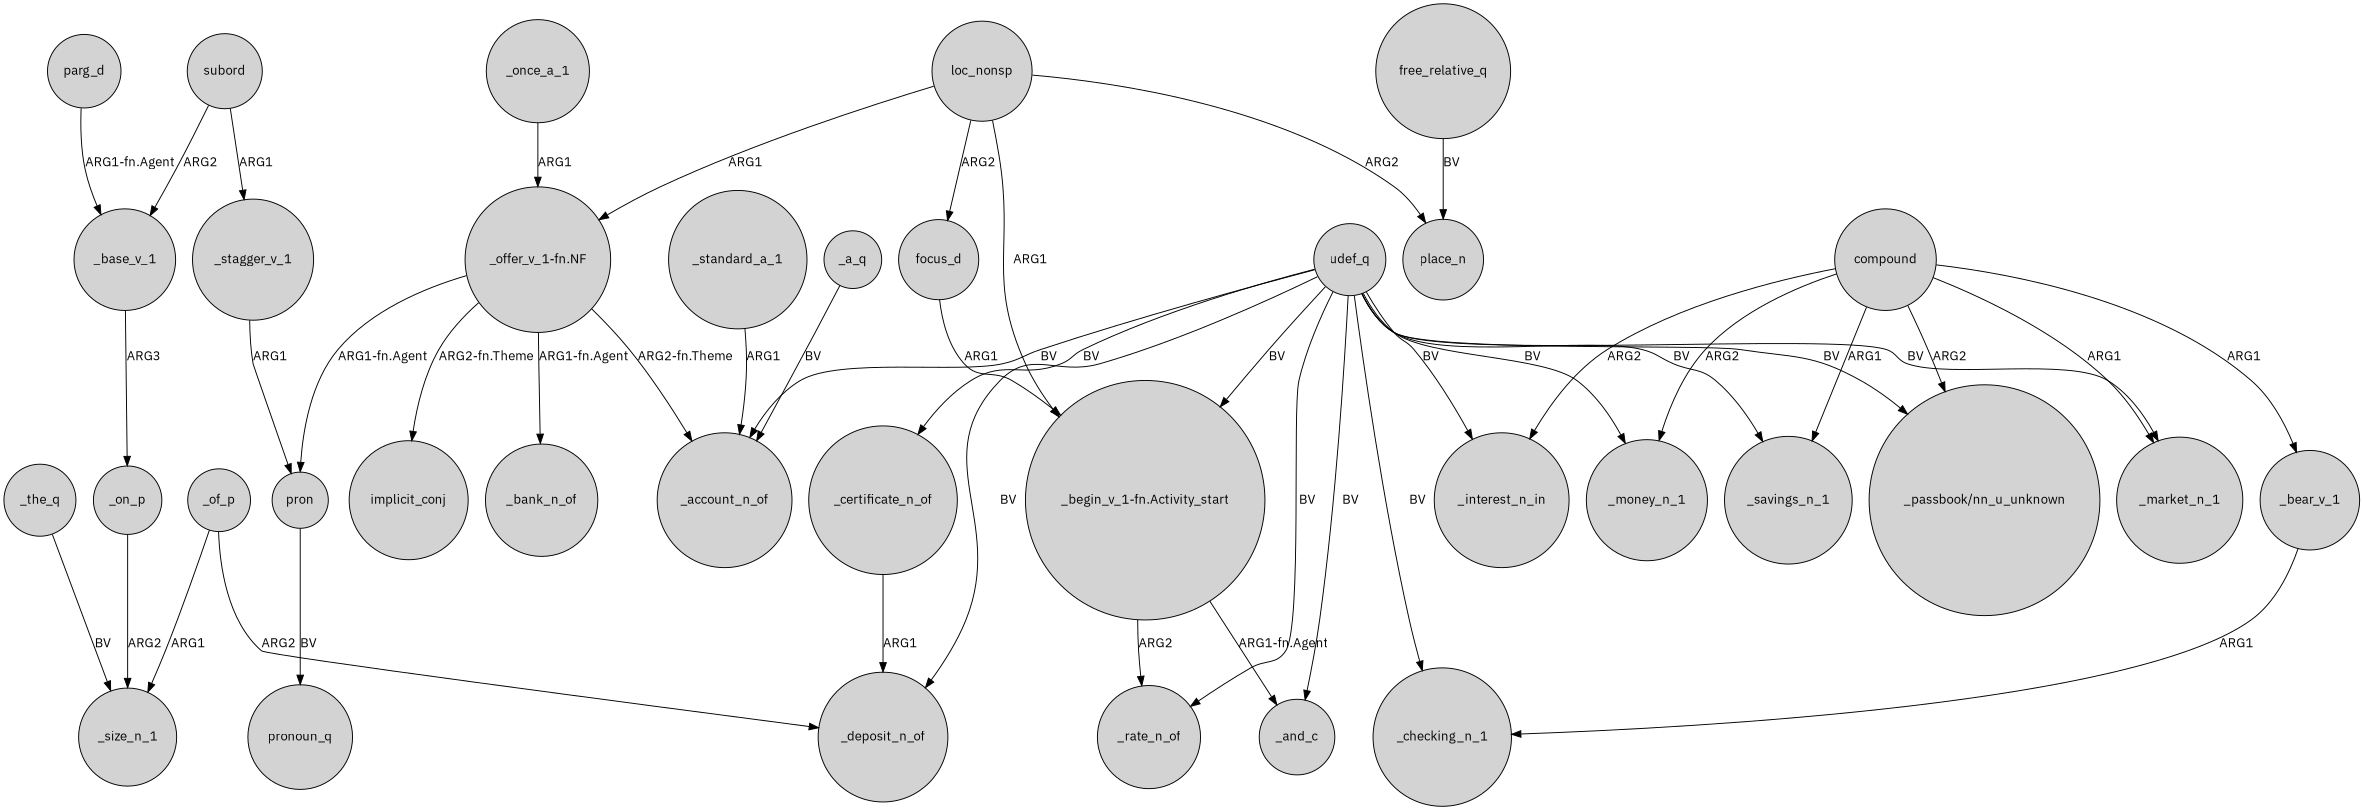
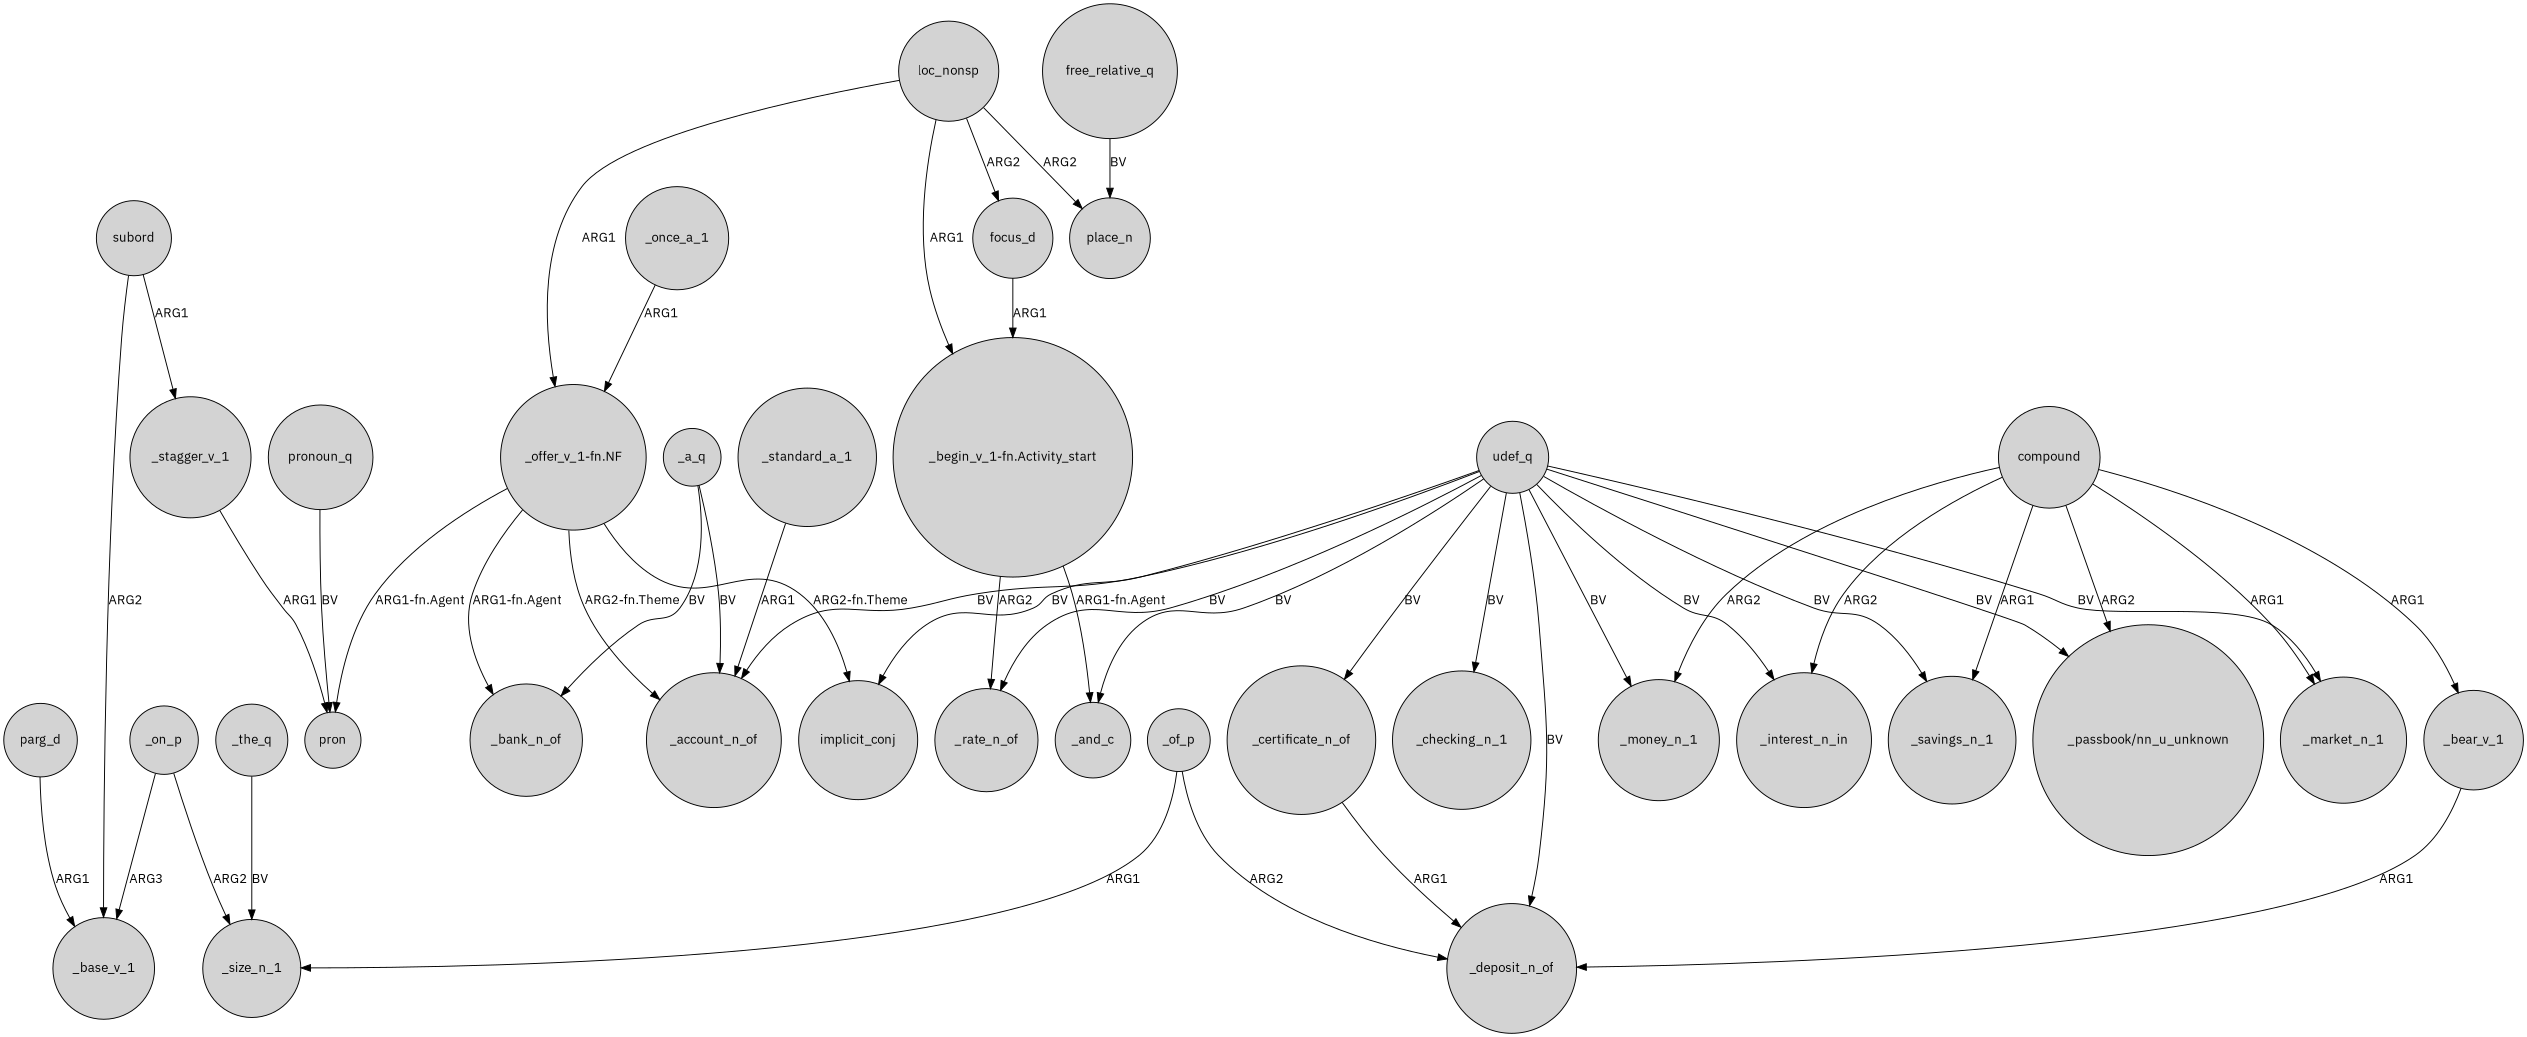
  digraph {
    fontname="IBM Plex Sans"
    node [fontname="IBM Plex Sans" shape=circle style=filled]
    edge [fontname="IBM Plex Sans"]
    subord
    _base_v_1
    _stagger_v_1
    _on_p
    pron
    _size_n_1
    focus_d
    "_begin_v_1-fn.Activity_start"
    loc_nonsp
    "_offer_v_1-fn.NF"
    place_n
    _rate_n_of
    _and_c
    implicit_conj
    _account_n_of
    _bank_n_of
    udef_q
    _money_n_1
    _certificate_n_of
    _savings_n_1
    _checking_n_1
    "_passbook/nn_u_unknown"
    _market_n_1
    _interest_n_in
    _deposit_n_of
    _the_q
    compound
    _bear_v_1
    _of_p
    _a_q
    pronoun_q
    _standard_a_1
    _once_a_1
    parg_d
    free_relative_q
    subord -> _base_v_1 [label=ARG2]
    subord -> _stagger_v_1 [label=ARG1]
-   _base_v_1 -> _on_p [label=ARG3]
+   _on_p -> _base_v_1 [label=ARG3]
    _stagger_v_1 -> pron [label=ARG1]
    _on_p -> _size_n_1 [label=ARG2]
    focus_d -> "_begin_v_1-fn.Activity_start" [label=ARG1]
    "_begin_v_1-fn.Activity_start" -> _rate_n_of [label=ARG2]
    "_begin_v_1-fn.Activity_start" -> _and_c [label="ARG1-fn.Agent"]
    loc_nonsp -> focus_d [label=ARG2]
    loc_nonsp -> "_begin_v_1-fn.Activity_start" [label=ARG1]
    loc_nonsp -> "_offer_v_1-fn.NF" [label=ARG1]
    loc_nonsp -> place_n [label=ARG2]
    "_offer_v_1-fn.NF" -> pron [label="ARG1-fn.Agent"]
    "_offer_v_1-fn.NF" -> implicit_conj [label="ARG2-fn.Theme"]
    "_offer_v_1-fn.NF" -> _account_n_of [label="ARG2-fn.Theme"]
    "_offer_v_1-fn.NF" -> _bank_n_of [label="ARG1-fn.Agent"]
    udef_q -> _rate_n_of [label=BV]
    udef_q -> _and_c [label=BV]
-   udef_q -> "_begin_v_1-fn.Activity_start" [label=BV]
+   udef_q -> implicit_conj [label=BV]
    udef_q -> _account_n_of [label=BV]
    udef_q -> _money_n_1 [label=BV]
    udef_q -> _certificate_n_of [label=BV]
    udef_q -> _savings_n_1 [label=BV]
    udef_q -> _checking_n_1 [label=BV]
    udef_q -> "_passbook/nn_u_unknown" [label=BV]
    udef_q -> _market_n_1 [label=BV]
    udef_q -> _interest_n_in [label=BV]
    udef_q -> _deposit_n_of [label=BV]
    _certificate_n_of -> _deposit_n_of [label=ARG1]
    _the_q -> _size_n_1 [label=BV]
    compound -> _money_n_1 [label=ARG2]
    compound -> _savings_n_1 [label=ARG1]
    compound -> "_passbook/nn_u_unknown" [label=ARG2]
    compound -> _market_n_1 [label=ARG1]
    compound -> _interest_n_in [label=ARG2]
    compound -> _bear_v_1 [label=ARG1]
-   _bear_v_1 -> _checking_n_1 [label=ARG1]
+   _bear_v_1 -> _deposit_n_of [label=ARG1]
    _of_p -> _size_n_1 [label=ARG1]
    _of_p -> _deposit_n_of [label=ARG2]
    _a_q -> _account_n_of [label=BV]
-   pron -> pronoun_q [label=BV]
+   _a_q -> _bank_n_of [label=BV]
+   pronoun_q -> pron [label=BV]
    _standard_a_1 -> _account_n_of [label=ARG1]
    _once_a_1 -> "_offer_v_1-fn.NF" [label=ARG1]
-   parg_d -> _base_v_1 [label="ARG1-fn.Agent"]
+   parg_d -> _base_v_1 [label=ARG1]
    free_relative_q -> place_n [label=BV]
  }
